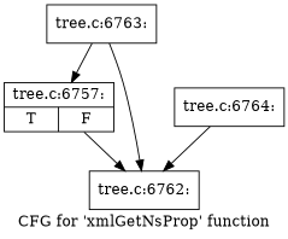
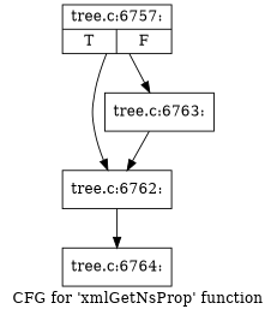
  digraph {
    label="CFG for 'xmlGetNsProp' function"
    node [shape=record]
    n1 [label="{tree.c:6757:|{<s0>T|<s1>F}}"]
    n2 [label="{tree.c:6762:}"]
    n3 [label="{tree.c:6763:}"]
    n4 [label="{tree.c:6764:}"]
    n1 -> n2
-   n3 -> n1
-   n4 -> n2
+   n1 -> n3
+   n2 -> n4
    n3 -> n2
  }
